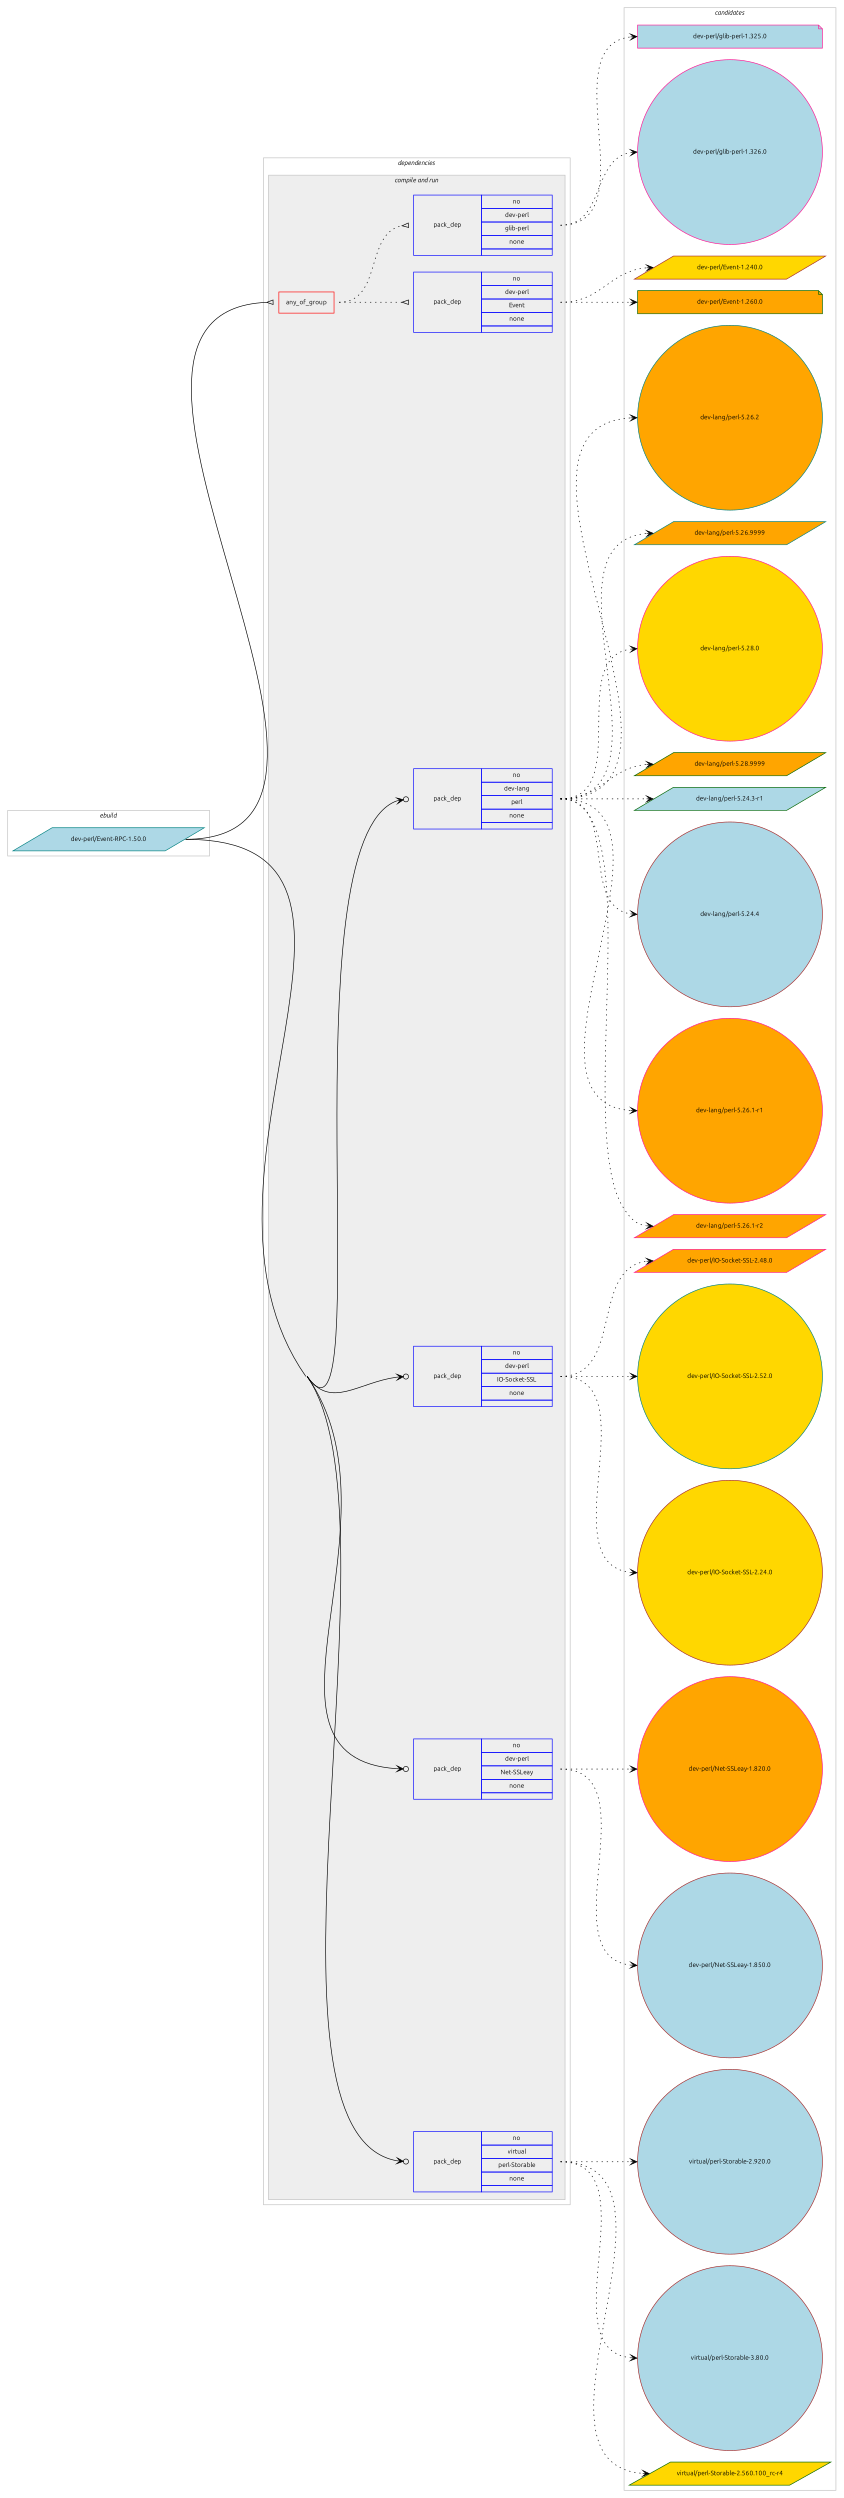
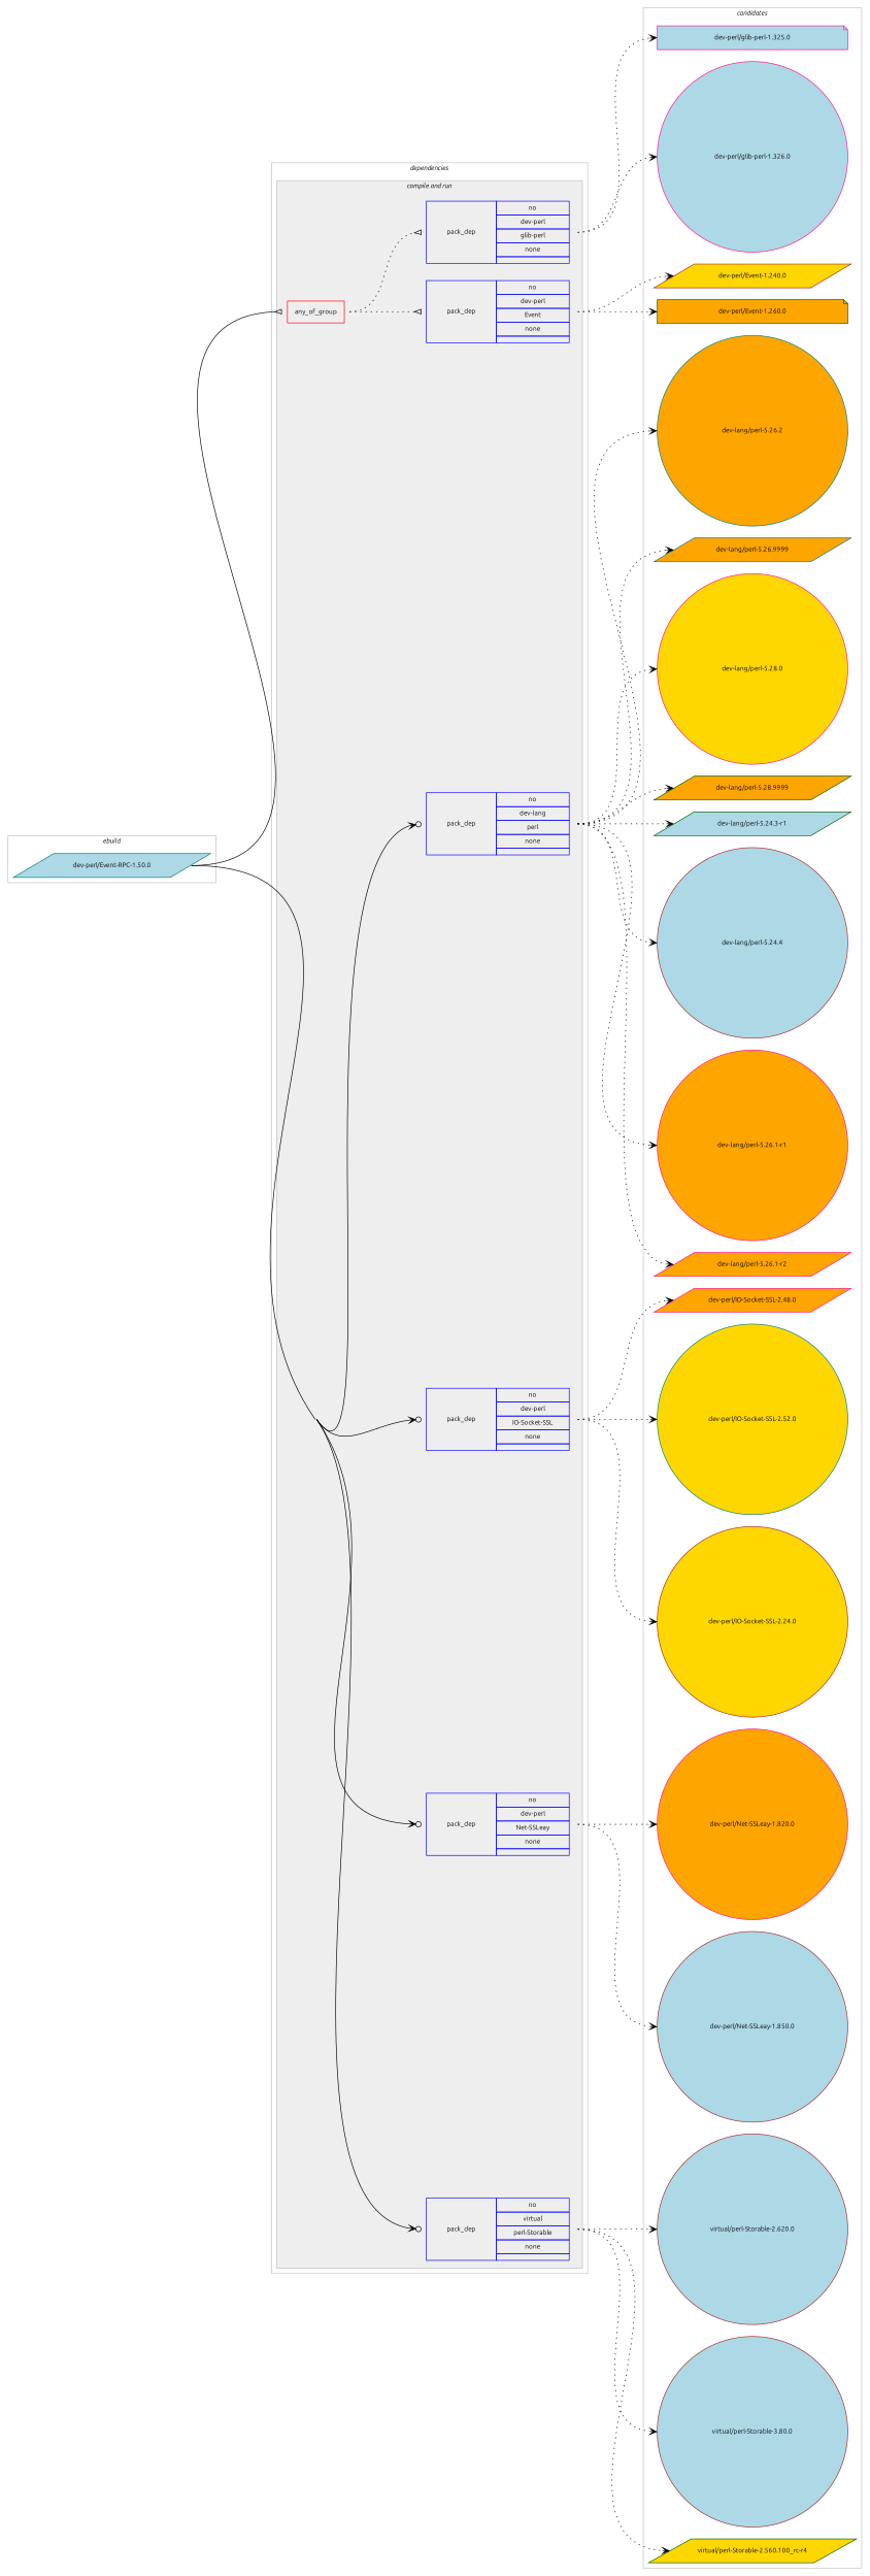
  digraph {
    compound=true
    concentrate=true
    fontname=Ubuntu
    fontsize=10
    newrank=true
    rankdir=LR
    ranksep=1.5
    node [color=deeppink fillcolor=lightblue fontname=Ubuntu fontsize=10 shape=circle style=filled]
    edge [arrowhead=vee fontname=Ubuntu headport=w style=dotted tailport=e weight=100]
    n1 [color=teal label="dev-perl/Event-RPC-1.50.0" shape=parallelogram width=4]
    n2 [color=blue label=<<TABLE BORDER="0" CELLBORDER="1" CELLSPACING="0" CELLPADDING="4" WIDTH="220"><TR><TD ROWSPAN="6" CELLPADDING="30">pack_dep</TD></TR><TR><TD WIDTH="110">no</TD></TR><TR><TD>dev-perl</TD></TR><TR><TD>Event</TD></TR><TR><TD>none</TD></TR><TR><TD></TD></TR></TABLE>> shape=none fillcolor="" style=""]
    n3 [color=blue label=<<TABLE BORDER="0" CELLBORDER="1" CELLSPACING="0" CELLPADDING="4" WIDTH="220"><TR><TD ROWSPAN="6" CELLPADDING="30">pack_dep</TD></TR><TR><TD WIDTH="110">no</TD></TR><TR><TD>dev-perl</TD></TR><TR><TD>glib-perl</TD></TR><TR><TD>none</TD></TR><TR><TD></TD></TR></TABLE>> shape=none fillcolor="" style=""]
    n4 [color=red label=<<TABLE BORDER="0" CELLBORDER="1" CELLSPACING="0" CELLPADDING="4"><TR><TD CELLPADDING="10">any_of_group</TD></TR></TABLE>> shape=none fillcolor="" style=""]
    n5 [color=blue label=<<TABLE BORDER="0" CELLBORDER="1" CELLSPACING="0" CELLPADDING="4" WIDTH="220"><TR><TD ROWSPAN="6" CELLPADDING="30">pack_dep</TD></TR><TR><TD WIDTH="110">no</TD></TR><TR><TD>dev-lang</TD></TR><TR><TD>perl</TD></TR><TR><TD>none</TD></TR><TR><TD></TD></TR></TABLE>> shape=none fillcolor="" style=""]
    n6 [color=blue label=<<TABLE BORDER="0" CELLBORDER="1" CELLSPACING="0" CELLPADDING="4" WIDTH="220"><TR><TD ROWSPAN="6" CELLPADDING="30">pack_dep</TD></TR><TR><TD WIDTH="110">no</TD></TR><TR><TD>dev-perl</TD></TR><TR><TD>IO-Socket-SSL</TD></TR><TR><TD>none</TD></TR><TR><TD></TD></TR></TABLE>> shape=none fillcolor="" style=""]
    n7 [color=blue label=<<TABLE BORDER="0" CELLBORDER="1" CELLSPACING="0" CELLPADDING="4" WIDTH="220"><TR><TD ROWSPAN="6" CELLPADDING="30">pack_dep</TD></TR><TR><TD WIDTH="110">no</TD></TR><TR><TD>dev-perl</TD></TR><TR><TD>Net-SSLeay</TD></TR><TR><TD>none</TD></TR><TR><TD></TD></TR></TABLE>> shape=none fillcolor="" style=""]
    n8 [color=blue label=<<TABLE BORDER="0" CELLBORDER="1" CELLSPACING="0" CELLPADDING="4" WIDTH="220"><TR><TD ROWSPAN="6" CELLPADDING="30">pack_dep</TD></TR><TR><TD WIDTH="110">no</TD></TR><TR><TD>virtual</TD></TR><TR><TD>perl-Storable</TD></TR><TR><TD>none</TD></TR><TR><TD></TD></TR></TABLE>> shape=none fillcolor="" style=""]
    n9 [color=brown fillcolor=gold label="dev-perl/Event-1.240.0" shape=parallelogram width=4]
    n10 [color=darkgreen fillcolor=orange label="dev-perl/Event-1.260.0" shape=note width=4]
    n11 [label="dev-perl/glib-perl-1.325.0" shape=note width=4]
    n12 [label="dev-perl/glib-perl-1.326.0" width=4]
    n13 [color=darkgreen label="dev-lang/perl-5.24.3-r1" shape=parallelogram width=4]
    n14 [color=brown label="dev-lang/perl-5.24.4" width=4]
    n15 [fillcolor=orange label="dev-lang/perl-5.26.1-r1" width=4]
    n16 [fillcolor=orange label="dev-lang/perl-5.26.1-r2" shape=parallelogram width=4]
    n17 [color=teal fillcolor=orange label="dev-lang/perl-5.26.2" width=4]
    n18 [color=teal fillcolor=orange label="dev-lang/perl-5.26.9999" shape=parallelogram width=4]
    n19 [fillcolor=gold label="dev-lang/perl-5.28.0" width=4]
    n20 [color=darkgreen fillcolor=orange label="dev-lang/perl-5.28.9999" shape=parallelogram width=4]
    n21 [color=brown fillcolor=gold label="dev-perl/IO-Socket-SSL-2.24.0" width=4]
    n22 [fillcolor=orange label="dev-perl/IO-Socket-SSL-2.48.0" shape=parallelogram width=4]
    n23 [color=teal fillcolor=gold label="dev-perl/IO-Socket-SSL-2.52.0" width=4]
    n24 [fillcolor=orange label="dev-perl/Net-SSLeay-1.820.0" width=4]
    n25 [color=brown label="dev-perl/Net-SSLeay-1.850.0" width=4]
    n26 [color=darkgreen fillcolor=gold label="virtual/perl-Storable-2.560.100_rc-r4" shape=parallelogram width=4]
-   n27 [color=brown label="virtual/perl-Storable-2.920.0" width=4]
+   n27 [color=brown label="virtual/perl-Storable-2.620.0" width=4]
    n28 [color=brown label="virtual/perl-Storable-3.80.0" width=4]
    subgraph cluster_1 {
      color=gray
      label=<<i>dependencies</i>>
      subgraph cluster_2 {
        color=gray
        fillcolor="#eeeeee"
        label=<<i>compile</i>>
        style=filled
      }
      subgraph cluster_3 {
        color=gray
        fillcolor="#eeeeee"
        label=<<i>compile and run</i>>
        style=filled
        subgraph sub_4 {
          color=gray
          fillcolor="#eeeeee"
          label=<<i>compile and run</i>>
          style=filled
          n4
          subgraph sub_5 {
            color=gray
            fillcolor="#eeeeee"
            label=<<i>compile and run</i>>
            style=filled
            n2
          }
          subgraph sub_6 {
            color=gray
            fillcolor="#eeeeee"
            label=<<i>compile and run</i>>
            style=filled
            n3
          }
        }
        subgraph sub_7 {
          color=gray
          fillcolor="#eeeeee"
          label=<<i>compile and run</i>>
          style=filled
          n5
        }
        subgraph sub_8 {
          color=gray
          fillcolor="#eeeeee"
          label=<<i>compile and run</i>>
          style=filled
          n6
        }
        subgraph sub_9 {
          color=gray
          fillcolor="#eeeeee"
          label=<<i>compile and run</i>>
          style=filled
          n7
        }
        subgraph sub_10 {
          color=gray
          fillcolor="#eeeeee"
          label=<<i>compile and run</i>>
          style=filled
          n8
        }
      }
      subgraph cluster_11 {
        color=gray
        fillcolor="#eeeeee"
        label=<<i>run</i>>
        style=filled
      }
    }
    subgraph cluster_12 {
      color=gray
      label=<<i>ebuild</i>>
      rank=same
      n1
    }
    subgraph cluster_13 {
      color=gray
      label=<<i>candidates</i>>
      rank=same
      subgraph sub_14 {
        color=black
        label=<<i>candidates</i>>
        nodesep=1
        rank=same
        n9
        n10
      }
      subgraph sub_15 {
        color=black
        label=<<i>candidates</i>>
        nodesep=1
        rank=same
        n11
        n12
      }
      subgraph sub_16 {
        color=black
        label=<<i>candidates</i>>
        nodesep=1
        rank=same
        n13
        n14
        n15
        n16
        n17
        n18
        n19
        n20
      }
      subgraph sub_17 {
        color=black
        label=<<i>candidates</i>>
        nodesep=1
        rank=same
        n21
        n22
        n23
      }
      subgraph sub_18 {
        color=black
        label=<<i>candidates</i>>
        nodesep=1
        rank=same
        n24
        n25
      }
      subgraph sub_19 {
        color=black
        label=<<i>candidates</i>>
        nodesep=1
        rank=same
        n26
        n27
        n28
      }
    }
    n1 -> n4 [arrowhead=oinv style=solid weight=20]
    n1 -> n5 [arrowhead=odotvee style=solid weight=20]
    n1 -> n6 [arrowhead=odotvee style=solid weight=20]
    n1 -> n7 [arrowhead=odotvee style=solid weight=20]
    n1 -> n8 [arrowhead=odotvee style=solid weight=20]
    n2 -> n9
    n2 -> n10
    n3 -> n11
    n3 -> n12
    n4 -> n2 [arrowhead=oinv weight=20]
    n4 -> n3 [arrowhead=oinv weight=20]
    n5 -> n13
    n5 -> n14
    n5 -> n15
    n5 -> n16
    n5 -> n17
    n5 -> n18
    n5 -> n19
    n5 -> n20
    n6 -> n21
    n6 -> n22
    n6 -> n23
    n7 -> n24
    n7 -> n25
    n8 -> n26
    n8 -> n27
    n8 -> n28
  }
